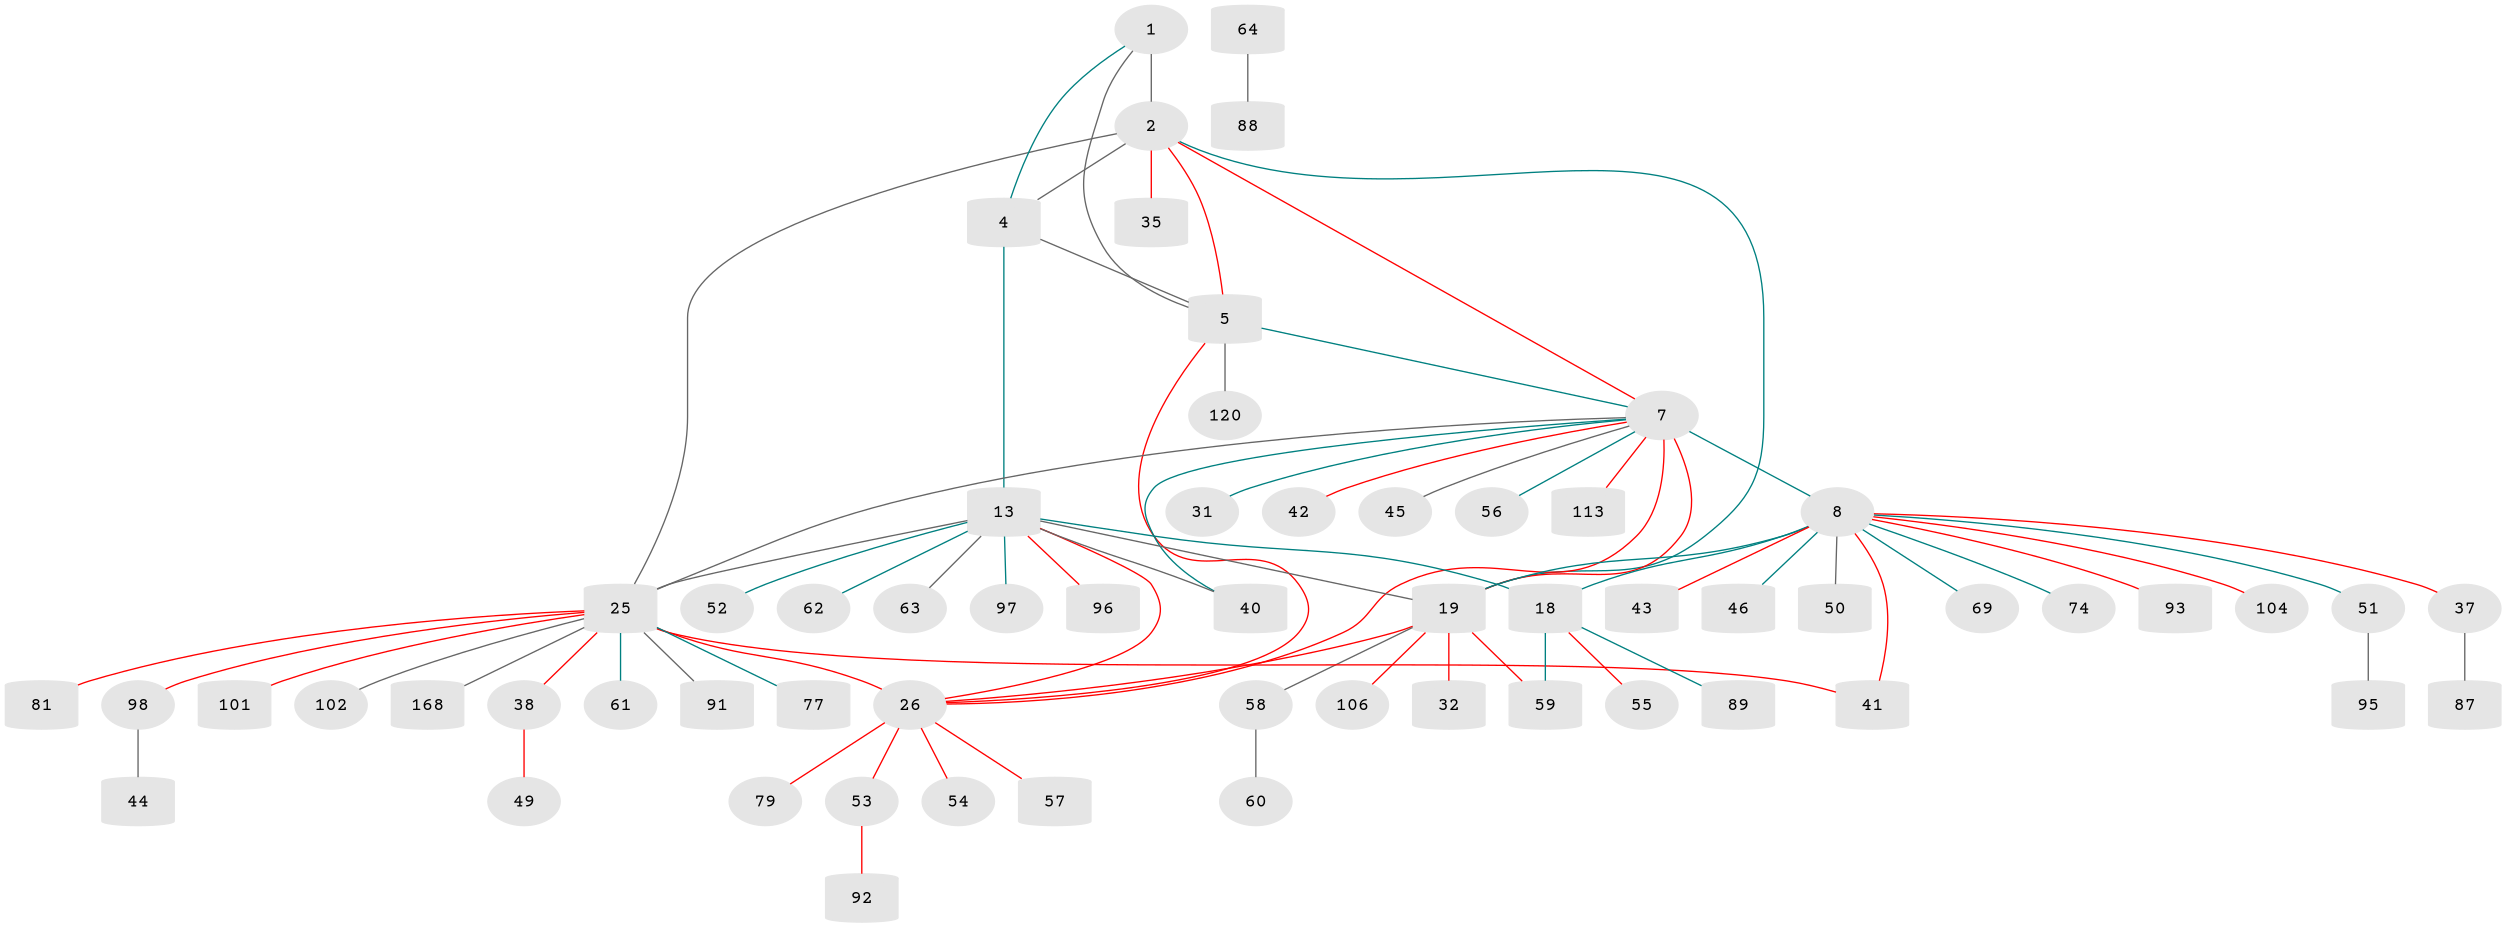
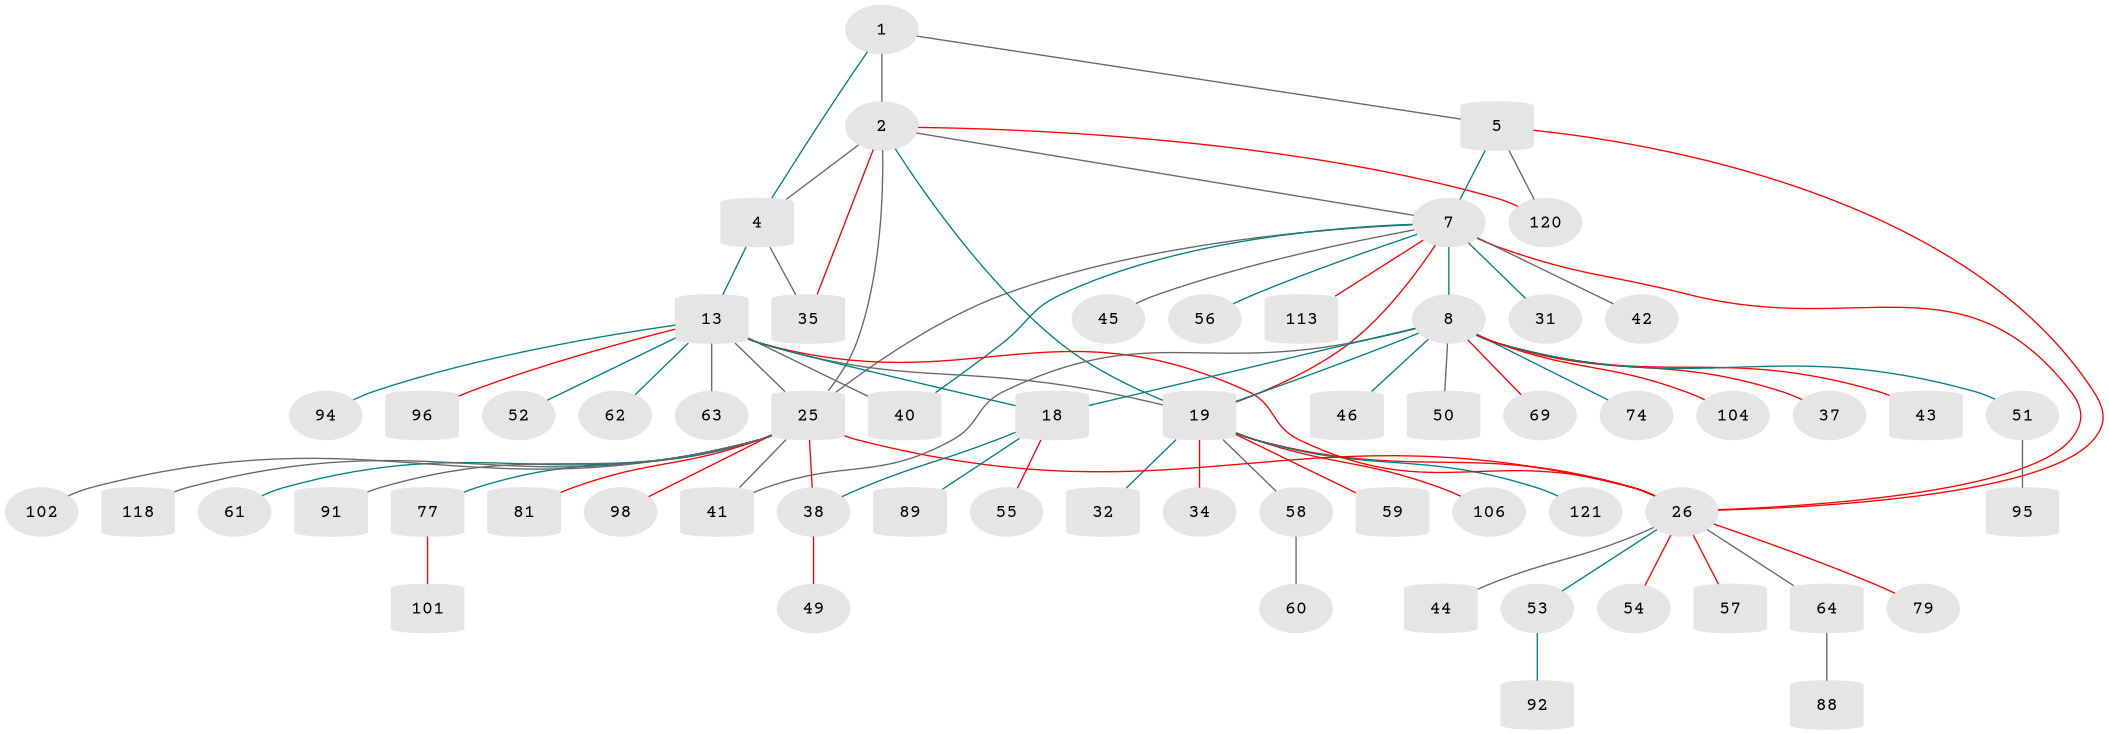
  graph {
    fontname="Courier Prime"
    node [color=gray90 fontname="Courier Prime" shape=ellipse style=filled]
    edge [color=red fontname="Courier Prime"]
    2 [super="+6+108+3"]
    4 [shape=cylinder super="+65"]
    5 [shape=cylinder]
    7 [super="+33+12"]
    19 [shape=cylinder super="+21+20+122"]
    25 [shape=cylinder super="+29+27"]
    35 [shape=cylinder]
    1
    13 [shape=cylinder super="+16+14"]
    26 [super="+28+109"]
    120
    8 [super="+11+22+99+9+47"]
    31 [super="+116"]
    40 [shape=cylinder]
    42
    45
    56
    113 [shape=cylinder]
    32 [shape=cylinder]
+   34
    58 [super="+73"]
    59 [shape=cylinder]
    106
+   121
    41 [shape=cylinder super="+85+110+114"]
    38
    61
    n28 [label=91 shape=cylinder]
    77 [shape=cylinder]
    81 [shape=cylinder]
    98
    101 [shape=cylinder super="+124"]
    102
-   118 [shape=cylinder label=168]
+   118 [shape=cylinder]
    18 [shape=cylinder super="+76+105+97"]
    52 [super="+126"]
    62
    63
-   94 [label=97]
+   94
    96 [shape=cylinder]
    44 [shape=cylinder]
    53
    54
    57 [shape=cylinder super="+107"]
    64 [shape=cylinder]
    79
    37
    43 [shape=cylinder]
    46 [shape=cylinder]
    50 [shape=cylinder]
    51
    69
    74
-   93 [shape=cylinder]
    104
    55
    89 [shape=cylinder]
-   87 [shape=cylinder]
    95 [shape=cylinder]
    49
    60
    92 [shape=cylinder]
    88 [shape=cylinder]
    2 -- 4 [color=gray40 weight=3]
-   2 -- 5 [weight=3]
-   2 -- 7
+   2 -- 120 [weight=3]
+   2 -- 7 [color=gray40]
    2 -- 19 [color=teal]
    2 -- 25 [color=gray40 weight=2]
    2 -- 35
-   4 -- 5 [color=gray40]
+   4 -- 35 [color=gray40]
    4 -- 13 [color=teal]
    5 -- 7 [color=teal]
    5 -- 26
    5 -- 120 [color=gray40]
    7 -- 19
    7 -- 25 [color=gray40]
    7 -- 26
    7 -- 8 [color=teal weight=8]
    7 -- 31 [color=teal]
    7 -- 40 [color=teal]
-   7 -- 42
+   7 -- 42 [color=gray40]
    7 -- 45 [color=gray40]
    7 -- 56 [color=teal]
    7 -- 113
    19 -- 26
-   19 -- 32
+   19 -- 32 [color=teal]
+   19 -- 34
    19 -- 58 [color=gray40]
    19 -- 59
    19 -- 106
+   19 -- 121 [color=teal]
    25 -- 26 [weight=8]
-   25 -- 41
+   25 -- 41 [color=gray40]
    25 -- 38
    25 -- 61 [color=teal]
    25 -- n28 [color=gray40]
    25 -- 77 [color=teal]
    25 -- 81
    25 -- 98
-   25 -- 101
+   77 -- 101
    25 -- 102 [color=gray40]
    25 -- 118 [color=gray40]
    1 -- 2 [color=gray40 weight=3]
    1 -- 4 [color=teal]
    1 -- 5 [color=gray40]
    13 -- 19 [color=gray40]
    13 -- 25 [color=gray40]
    13 -- 26
    13 -- 40 [color=gray40]
    13 -- 18 [color=teal weight=5]
    13 -- 52 [color=teal]
    13 -- 62 [color=teal]
    13 -- 63 [color=gray40]
    13 -- 94 [color=teal]
    13 -- 96
-   98 -- 44 [color=gray40]
-   26 -- 53
+   26 -- 44 [color=gray40]
+   26 -- 53 [color=teal]
    26 -- 54
    26 -- 57
+   26 -- 64 [color=gray40]
    26 -- 79
    8 -- 19 [color=teal weight=5]
-   8 -- 41
+   8 -- 41 [color=gray40]
    8 -- 18 [color=teal]
    8 -- 37
    8 -- 43
    8 -- 46 [color=teal]
    8 -- 50 [color=gray40]
    8 -- 51 [color=teal]
-   8 -- 69 [color=teal]
+   8 -- 69
    8 -- 74 [color=teal]
-   8 -- 93
    8 -- 104
    58 -- 60 [color=gray40]
    38 -- 49
-   18 -- 59 [color=teal]
+   18 -- 38 [color=teal]
    18 -- 55
    18 -- 89 [color=teal]
-   53 -- 92
+   53 -- 92 [color=teal]
    64 -- 88 [color=gray40]
-   37 -- 87 [color=gray40]
    51 -- 95 [color=gray40]
  }
